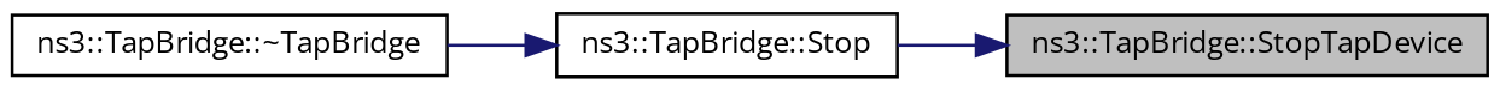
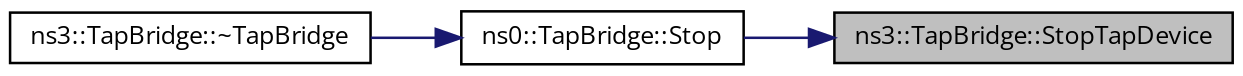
  digraph {
    fontname="Open Sans"
    rankdir=RL
    node [color=black fillcolor=white fontname="Open Sans" fontsize=10 shape=record style=filled]
    edge [color=midnightblue dir=back fontname="Open Sans" fontsize=10 labelfontname=Helvetica labelfontsize=10 style=solid]
    n1 [fillcolor=grey75 fontcolor=black height=0.2 label="ns3::TapBridge::StopTapDevice" width=0.4]
-   n2 [height=0.2 label="ns3::TapBridge::Stop" width=0.4]
+   n2 [height=0.2 label="ns0::TapBridge::Stop" width=0.4]
    n3 [height=0.2 label="ns3::TapBridge::~TapBridge" width=0.4]
    n1 -> n2
    n2 -> n3
  }
